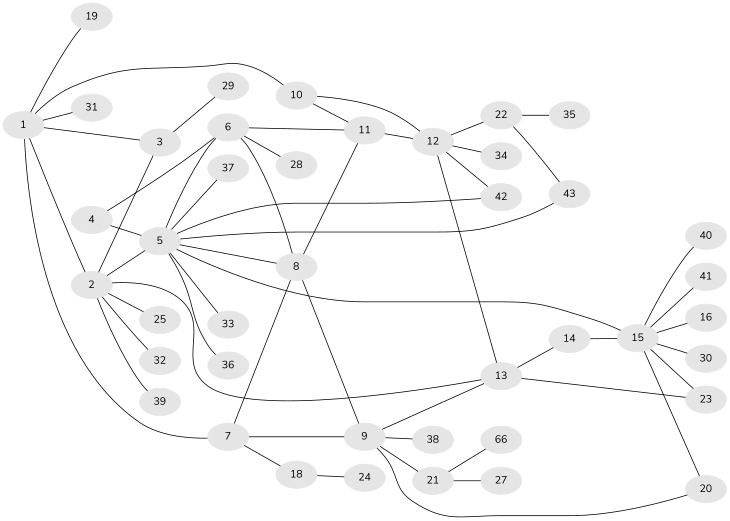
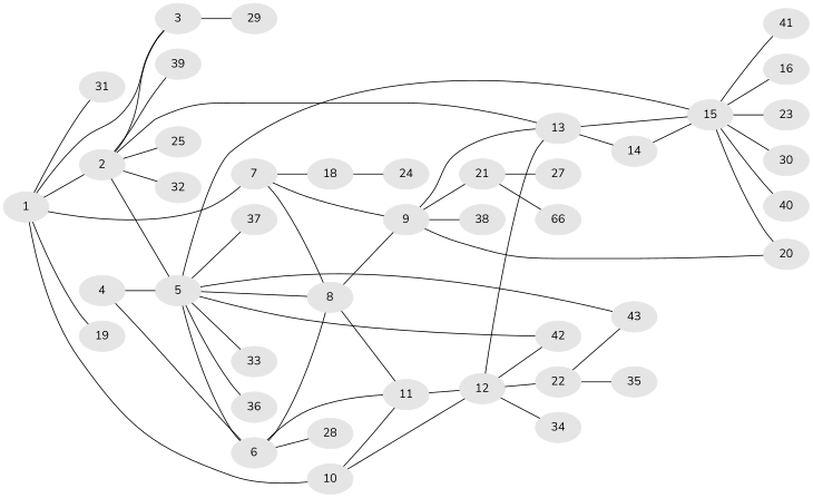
  graph {
    fontname=Nunito
    rankdir=LR
    node [color=gray90 fontname=Nunito style=filled]
    edge [fontname=Nunito weight=1.0]
    1
    2
    3
    7
    10
    19
    31
    5
    13
    25
    32
    39
    29
    8
    9
    18
    11
    12
    6
    15
    33
    36
    37
    42
    43
    14
    4
    28
    20
    16
    23
    30
    40
    41
    21
    38
    24
    n38 [label=66]
    27
    22
    34
    35
    1 -- 2
    1 -- 3
    1 -- 7
    1 -- 10
    1 -- 19
    1 -- 31
    2 -- 3
    2 -- 5
    2 -- 13
    2 -- 25
    2 -- 32
    2 -- 39
    3 -- 29
    7 -- 8
    7 -- 9
    7 -- 18
    10 -- 11 [weight=2.0]
    10 -- 12
    5 -- 8
    5 -- 6
    5 -- 15
    5 -- 33
    5 -- 36
    5 -- 37
    5 -- 42
    5 -- 43
-   13 -- 23
+   13 -- 15
    13 -- 14
    8 -- 9
    8 -- 11
    9 -- 13
    9 -- 20
    9 -- 21
    9 -- 38
    18 -- 24
    11 -- 12
    12 -- 13
    12 -- 42
    12 -- 22
    12 -- 34
    6 -- 8
    6 -- 11
    6 -- 28
    15 -- 20
    15 -- 16
    15 -- 23
    15 -- 30
    15 -- 40
    15 -- 41
    14 -- 15
    4 -- 5
    4 -- 6
    21 -- n38
    21 -- 27
    22 -- 43
    22 -- 35
  }
